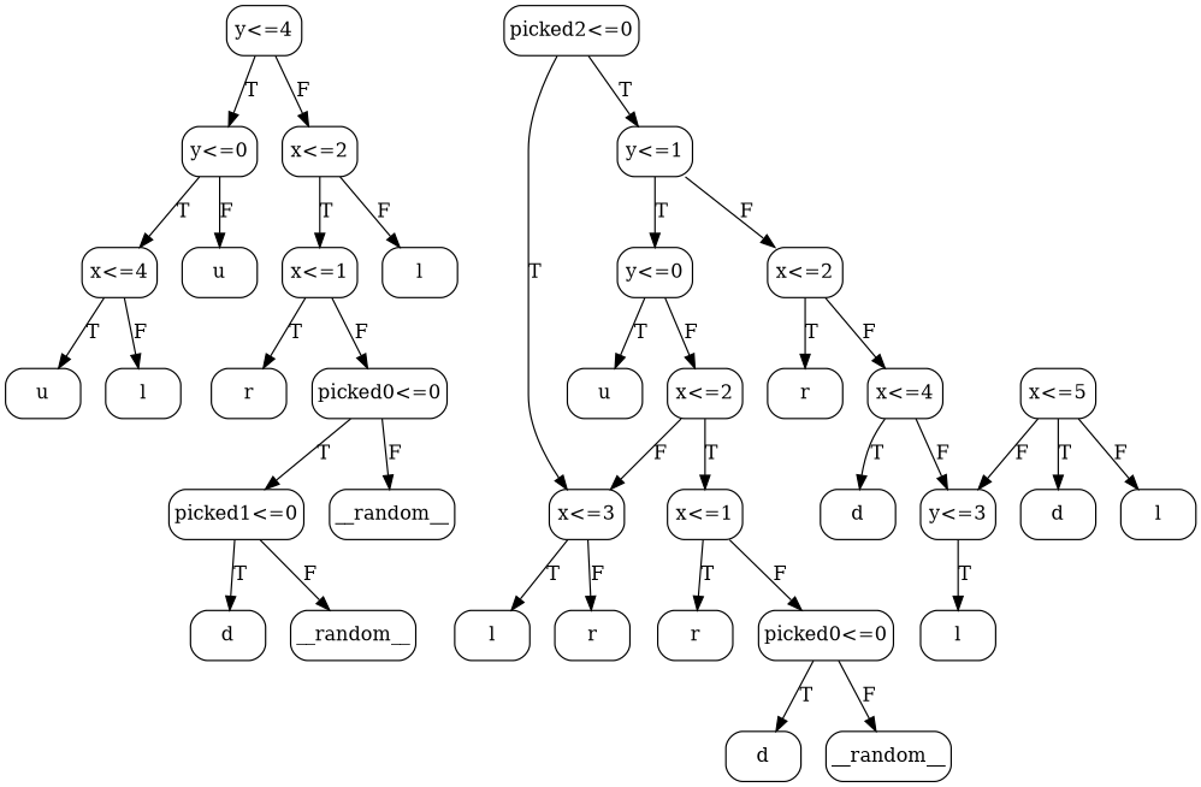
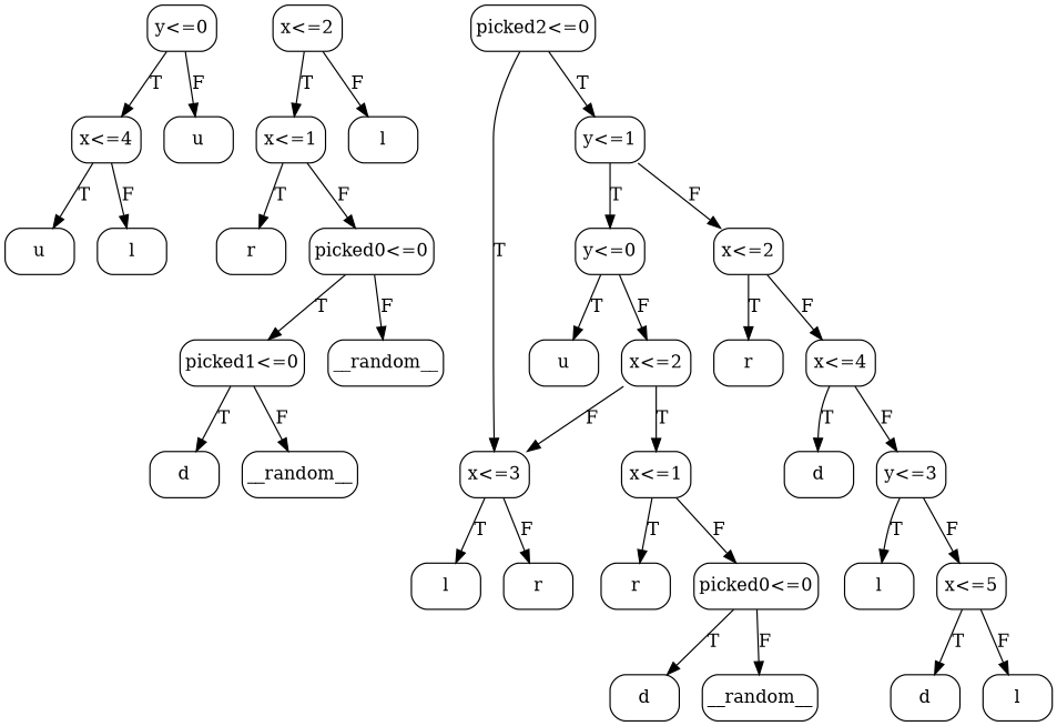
  digraph {
    node [margin="0.05,0.05" shape=box style=rounded]
    n1 [label=u]
    n2 [label=l]
    n3 [label="x<=4"]
    n4 [label=u]
    n5 [label="y<=0"]
    n6 [label=r]
    n7 [label=d]
    n8 [label=__random__]
    n9 [label="picked1<=0"]
    n10 [label=__random__]
    n11 [label="picked0<=0"]
    n12 [label="x<=1"]
    n13 [label=l]
    n14 [label="x<=2"]
-   n15 [label="y<=4"]
    n16 [label=u]
    n17 [label=r]
    n18 [label=d]
    n19 [label=__random__]
    n20 [label="picked0<=0"]
    n21 [label="x<=1"]
    n22 [label=l]
    n23 [label=r]
    n24 [label="x<=3"]
    n25 [label="x<=2"]
    n26 [label="y<=0"]
    n27 [label=r]
    n28 [label=d]
    n29 [label=l]
    n30 [label=d]
    n31 [label=l]
    n32 [label="x<=5"]
    n33 [label="y<=3"]
    n34 [label="x<=4"]
    n35 [label="x<=2"]
    n36 [label="y<=1"]
    n37 [label="picked2<=0"]
    n3 -> n1 [label=T]
    n3 -> n2 [label=F]
    n5 -> n3 [label=T]
    n5 -> n4 [label=F]
    n9 -> n7 [label=T]
    n9 -> n8 [label=F]
    n11 -> n9 [label=T]
    n11 -> n10 [label=F]
    n12 -> n6 [label=T]
    n12 -> n11 [label=F]
    n14 -> n12 [label=T]
    n14 -> n13 [label=F]
-   n15 -> n5 [label=T]
-   n15 -> n14 [label=F]
    n20 -> n18 [label=T]
    n20 -> n19 [label=F]
    n21 -> n17 [label=T]
    n21 -> n20 [label=F]
    n24 -> n22 [label=T]
    n24 -> n23 [label=F]
    n25 -> n21 [label=T]
    n25 -> n24 [label=F]
    n26 -> n16 [label=T]
    n26 -> n25 [label=F]
    n32 -> n30 [label=T]
    n32 -> n31 [label=F]
    n33 -> n29 [label=T]
-   n32 -> n33 [label=F]
+   n33 -> n32 [label=F]
    n34 -> n28 [label=T]
    n34 -> n33 [label=F]
    n35 -> n27 [label=T]
    n35 -> n34 [label=F]
    n36 -> n26 [label=T]
    n36 -> n35 [label=F]
    n37 -> n24 [label=T]
    n37 -> n36 [label=T]
  }
